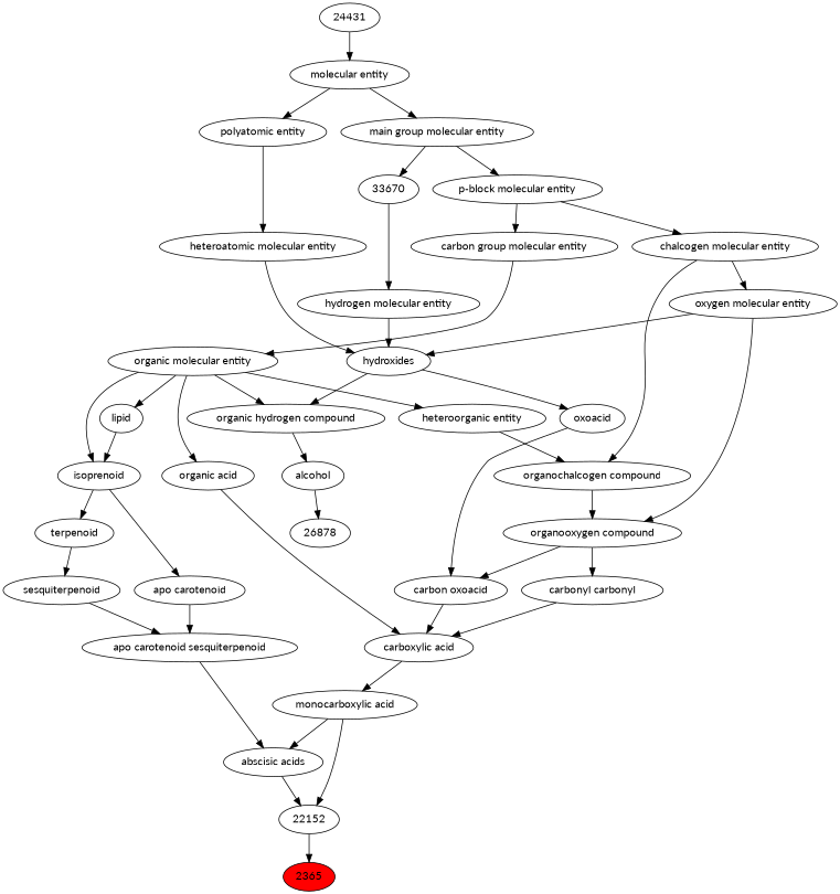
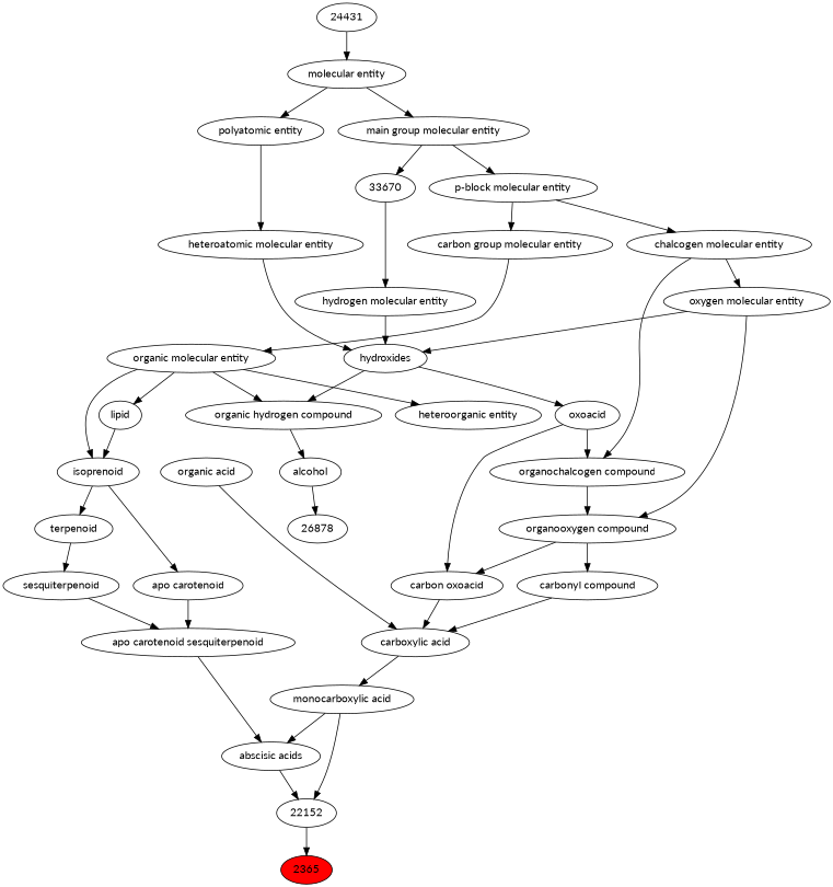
  digraph {
    fontname=Lato
    node [fontname=Lato]
    edge [fontname=Lato]
    n1 [fillcolor=red label=2365 style=filled]
    n2 [label=22152]
    n3 [label="monocarboxylic acid"]
    n4 [label="abscisic acids"]
    n5 [label="carboxylic acid"]
    n6 [label="apo carotenoid sesquiterpenoid"]
    n7 [label=26878]
-   n8 [label="carbonyl carbonyl"]
+   n8 [label="carbonyl compound"]
    n9 [label="carbon oxoacid"]
    n10 [label="organic acid"]
    n11 [label=sesquiterpenoid]
    n12 [label="apo carotenoid"]
    n13 [label=alcohol]
    n14 [label="organooxygen compound"]
    n15 [label=oxoacid]
    n16 [label="organic molecular entity"]
    n17 [label=isoprenoid]
    n18 [label="organic hydrogen compound"]
    n19 [label=lipid]
    n20 [label="heteroorganic entity"]
    n21 [label=terpenoid]
    n22 [label="organochalcogen compound"]
    n23 [label="oxygen molecular entity"]
    n24 [label=hydroxides]
    n25 [label="carbon group molecular entity"]
    n26 [label="chalcogen molecular entity"]
    n27 [label="hydrogen molecular entity"]
    n28 [label="heteroatomic molecular entity"]
    n29 [label="p-block molecular entity"]
    n30 [label=33670]
    n31 [label="polyatomic entity"]
    n32 [label="main group molecular entity"]
    n33 [label="molecular entity"]
    n34 [label=24431]
    n2 -> n1
    n3 -> n2
    n3 -> n4
    n4 -> n2
    n5 -> n3
    n6 -> n4
    n8 -> n5
    n9 -> n5
    n10 -> n5
    n11 -> n6
    n12 -> n6
    n13 -> n7
    n14 -> n8
    n14 -> n9
    n15 -> n9
-   n16 -> n10
    n16 -> n17
    n16 -> n18
    n16 -> n19
    n16 -> n20
    n17 -> n12
    n17 -> n21
    n18 -> n13
    n19 -> n17
-   n20 -> n22
+   n15 -> n22
    n21 -> n11
    n22 -> n14
    n23 -> n14
    n23 -> n24
    n24 -> n15
    n24 -> n18
    n25 -> n16
    n26 -> n22
    n26 -> n23
    n27 -> n24
    n28 -> n24
    n29 -> n25
    n29 -> n26
    n30 -> n27
    n31 -> n28
    n32 -> n29
    n32 -> n30
    n33 -> n31
    n33 -> n32
    n34 -> n33
  }
